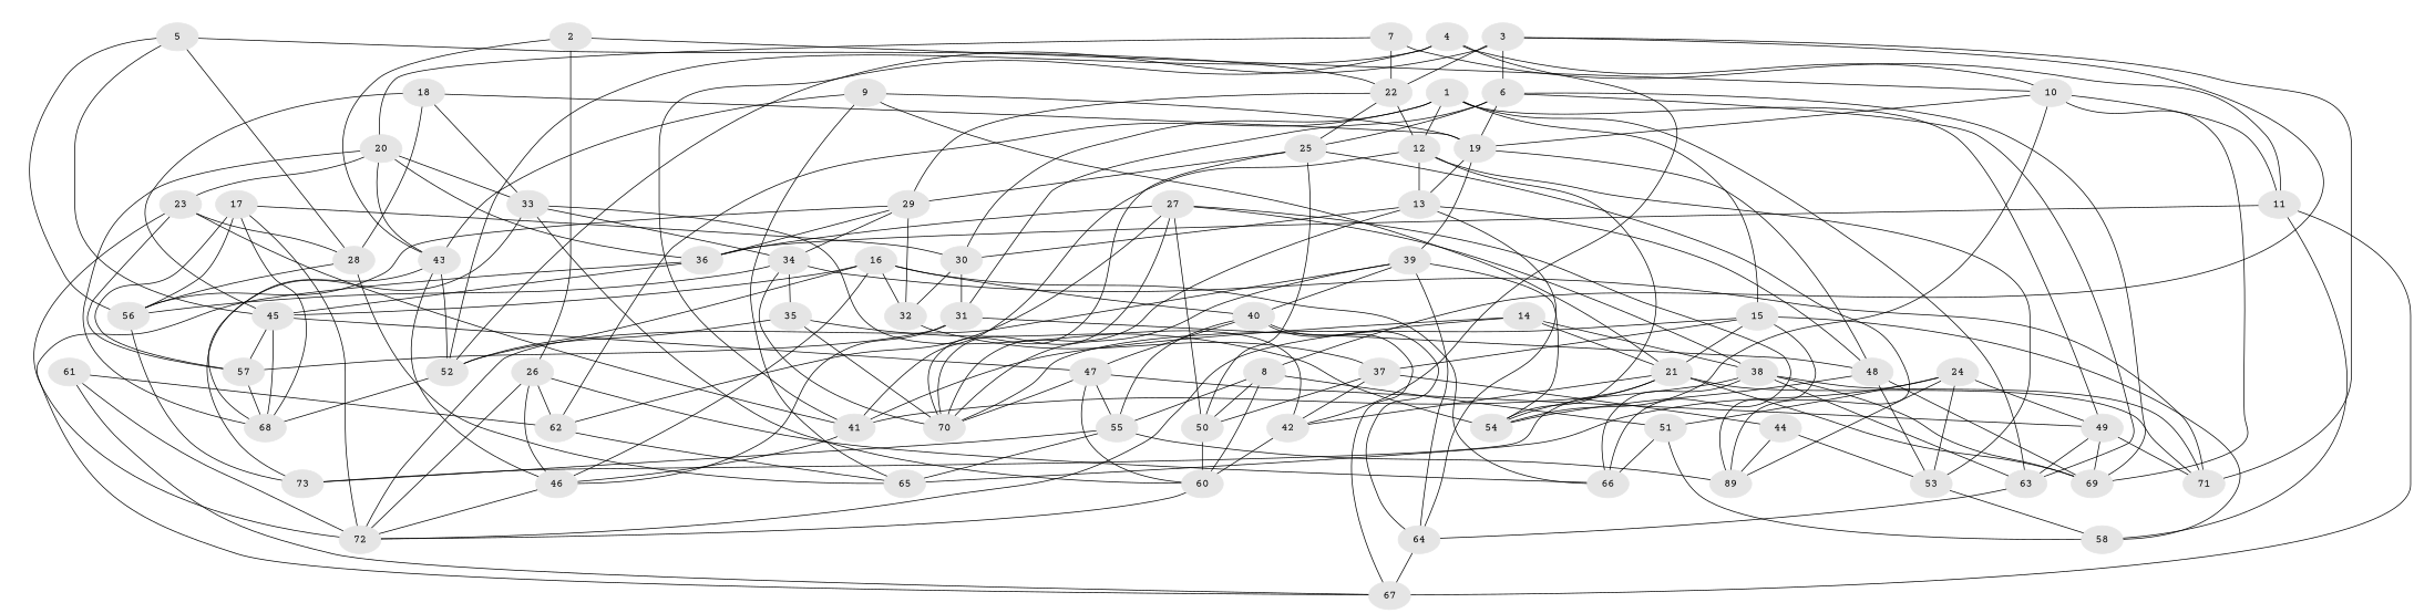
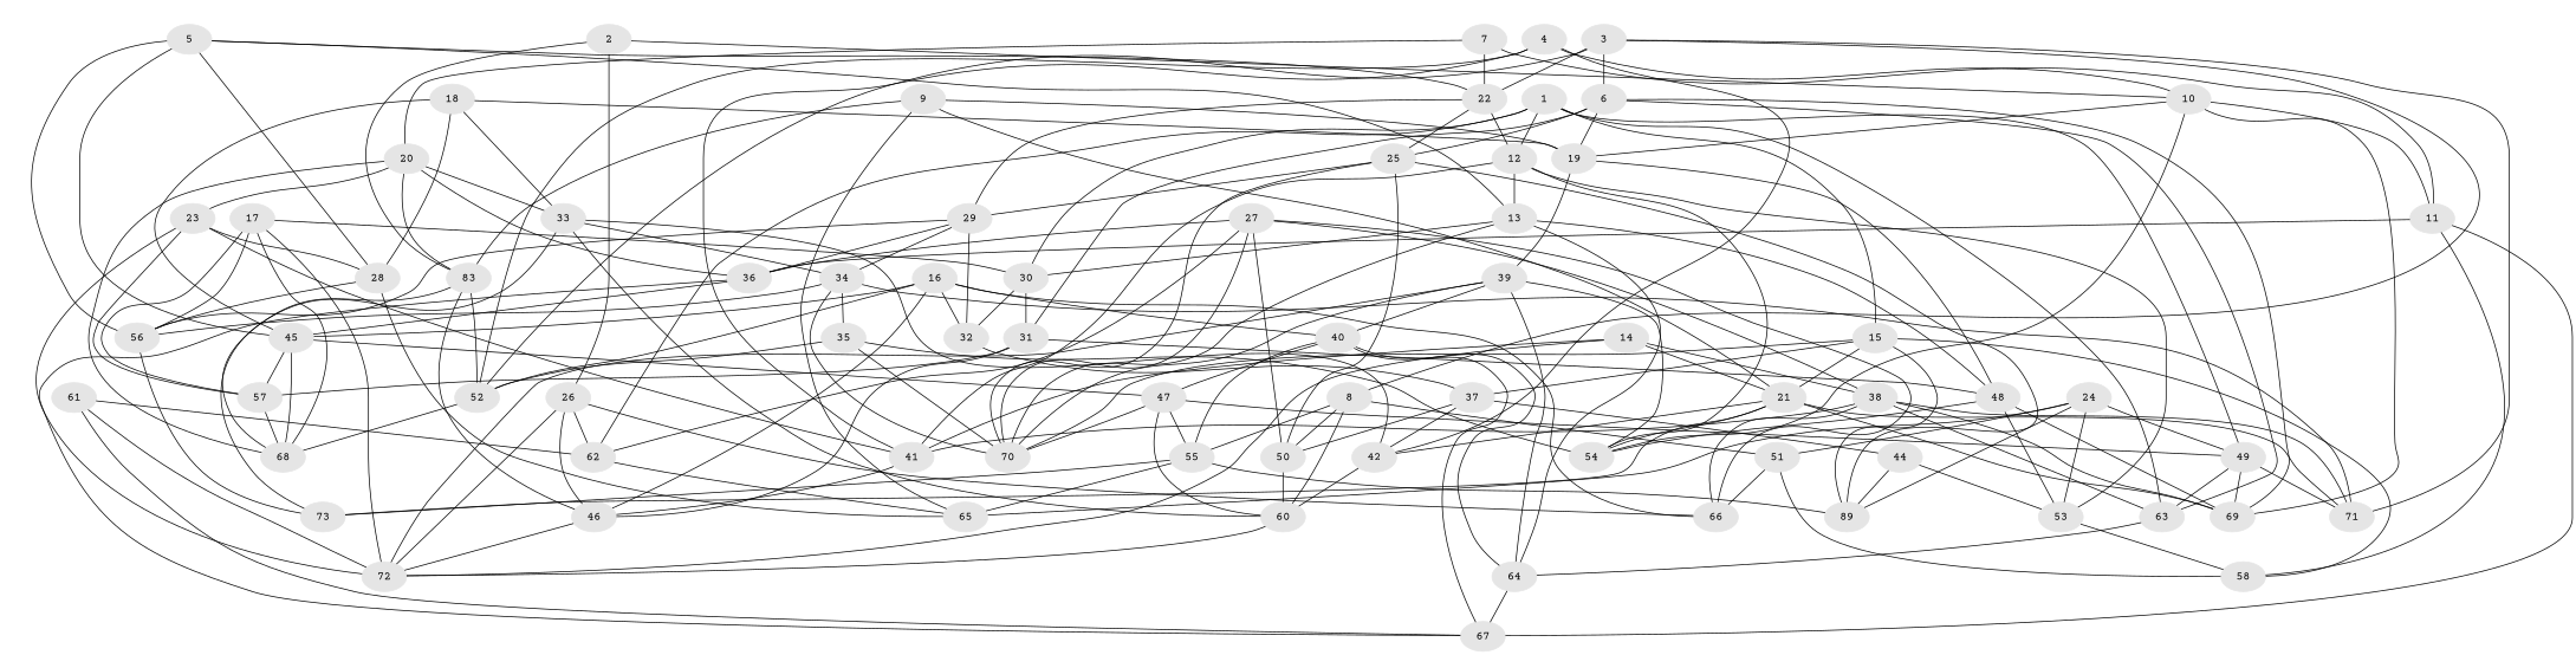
  graph {
    fontname="Courier Prime"
    node [color=gray90 fontname="Courier Prime" style=filled]
    edge [fontname="Courier Prime" weight=1.0]
    1
    12
    15
    30
    49
    62
    63
    41
    13
    54
    53
    21
    58
    70
    37
    n16 [label=89]
    31
    32
    71
    69
    65
    64
    2
    10
    26
-   43
+   43 [label=83]
    19
    11
    72
    46
    66
    52
    68
    3
    6
    8
    22
    25
    50
    51
    55
    60
    29
    4
    42
    5
    28
    45
    56
    48
    57
    47
    73
    39
    7
    20
    36
    67
    33
    23
    9
    14
    38
    44
    16
    40
    17
    18
    34
    24
    27
    35
    61
    1 -- 12
    1 -- 15
    1 -- 30
    1 -- 49
    1 -- 62
    1 -- 63
    12 -- 41
    12 -- 13
    12 -- 54
    12 -- 53
    15 -- 21
    15 -- 58
    15 -- 70
    15 -- 37
    15 -- n16
    30 -- 31
    30 -- 32 [weight=2.0]
    49 -- 63
    49 -- 71
    49 -- 69
    62 -- 65
    63 -- 64 [weight=2.0]
    41 -- 46
    13 -- 30
    13 -- 70
    13 -- 64
    13 -- 48
    53 -- 58
    21 -- 54
    21 -- 71
    21 -- 69
    21 -- 42
    21 -- 73
    37 -- 50
    37 -- 42
    37 -- 44
    31 -- 46
    31 -- 48
    31 -- 57 [weight=2.0]
    32 -- 37 [weight=2.0]
    64 -- 67
    2 -- 10
    2 -- 26 [weight=2.0]
    2 -- 43
    10 -- 54
    10 -- 69
    10 -- 19
    10 -- 11
    26 -- 62
    26 -- 72
    26 -- 46
    26 -- 66
    43 -- 46
    43 -- 52
    43 -- 68
    19 -- 48
    19 -- 39
    11 -- 58
    11 -- 36
    11 -- 67 [weight=2.0]
    46 -- 72
    52 -- 68
    3 -- 71
    3 -- 52
    3 -- 6
    3 -- 8
    3 -- 22 [weight=2.0]
    6 -- 63
    6 -- 31
    6 -- 69
    6 -- 19
    6 -- 25
    8 -- 50
    8 -- 51 [weight=2.0]
    8 -- 55
    8 -- 60
    22 -- 12
    22 -- 25
    22 -- 29
    25 -- 70
    25 -- n16
    25 -- 50
    25 -- 29
    50 -- 60
    51 -- 58
    51 -- 66 [weight=2.0]
    55 -- n16 [weight=2.0]
    55 -- 65
    55 -- 73 [weight=2.0]
    60 -- 72
    29 -- 32
    29 -- 56
    29 -- 36
    29 -- 34
    4 -- 41
    4 -- 10
    4 -- 52
    4 -- 42
    42 -- 60
-   19 -- 13
+   5 -- 13
    5 -- 22
    5 -- 28
    5 -- 45 [weight=2.0]
    5 -- 56
    28 -- 65
    28 -- 56
    45 -- 68
    45 -- 57
    45 -- 47
    56 -- 73
    48 -- 54
    48 -- 53
    48 -- 69
    57 -- 68
    47 -- 49
    47 -- 70
    47 -- 55
    47 -- 60
    39 -- 54
    39 -- 70
    39 -- 64
    39 -- 72
    39 -- 40
    7 -- 11
    7 -- 22
    7 -- 20
    20 -- 43
    20 -- 68
    20 -- 36
    20 -- 33
    20 -- 23
    36 -- 45
    36 -- 67
    33 -- 60
    33 -- 42
    33 -- 73
    33 -- 34
    23 -- 41
    23 -- 72
    23 -- 28 [weight=2.0]
    23 -- 57
    9 -- 21
    9 -- 65
    9 -- 43
    9 -- 19
    14 -- 41
    14 -- 21
    14 -- 72
    14 -- 38
    38 -- 63
    38 -- 41
    38 -- 71 [weight=2.0]
    38 -- 69
    38 -- 66
    44 -- 53 [weight=2.0]
    44 -- n16
    16 -- 32
    16 -- 46
    16 -- 66
    16 -- 52
    16 -- 45
    16 -- 40
    40 -- 64
    40 -- 55
    40 -- 47
    40 -- 67
    17 -- 30
    17 -- 72
    17 -- 68
    17 -- 56 [weight=2.0]
    17 -- 57
    18 -- 19
    18 -- 28
    18 -- 45
    18 -- 33
    34 -- 70
    34 -- 71
    34 -- 56
    34 -- 35
    24 -- 49
    24 -- 53
    24 -- n16
    24 -- 65 [weight=2.0]
    24 -- 51
    27 -- 62
    27 -- 70
    27 -- 66
    27 -- 50
    27 -- 36
    27 -- 38
    35 -- 54
    35 -- 70
    35 -- 52
    61 -- 62 [weight=2.0]
    61 -- 72 [weight=3.0]
    61 -- 67
  }
